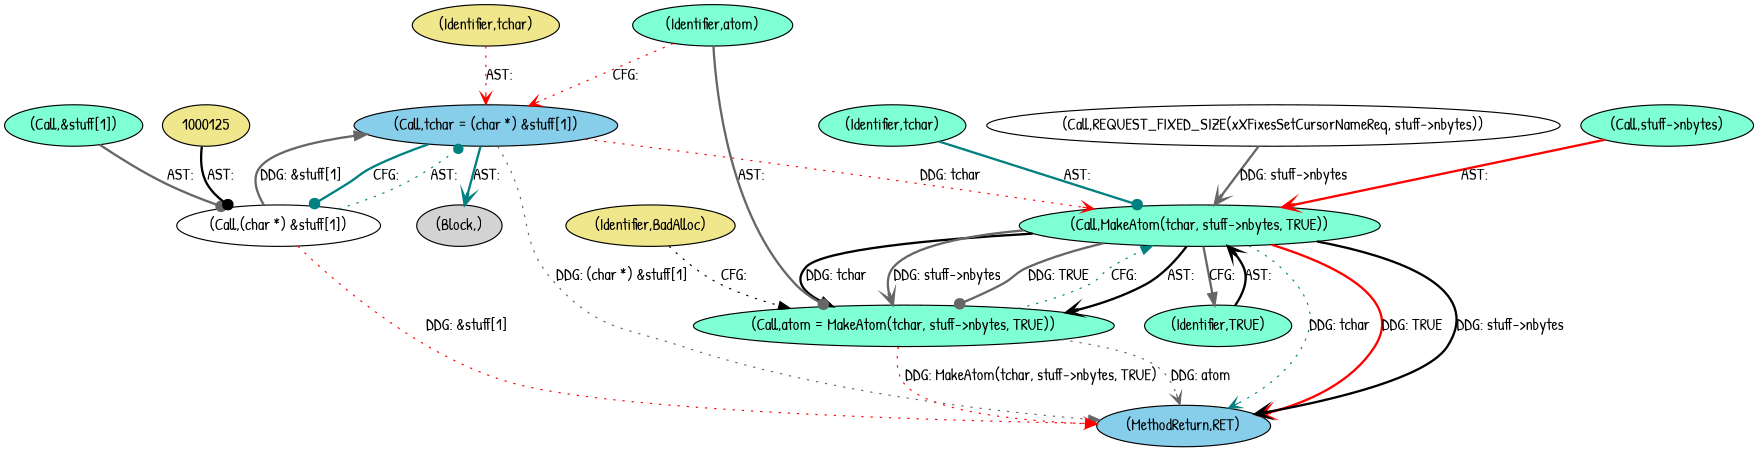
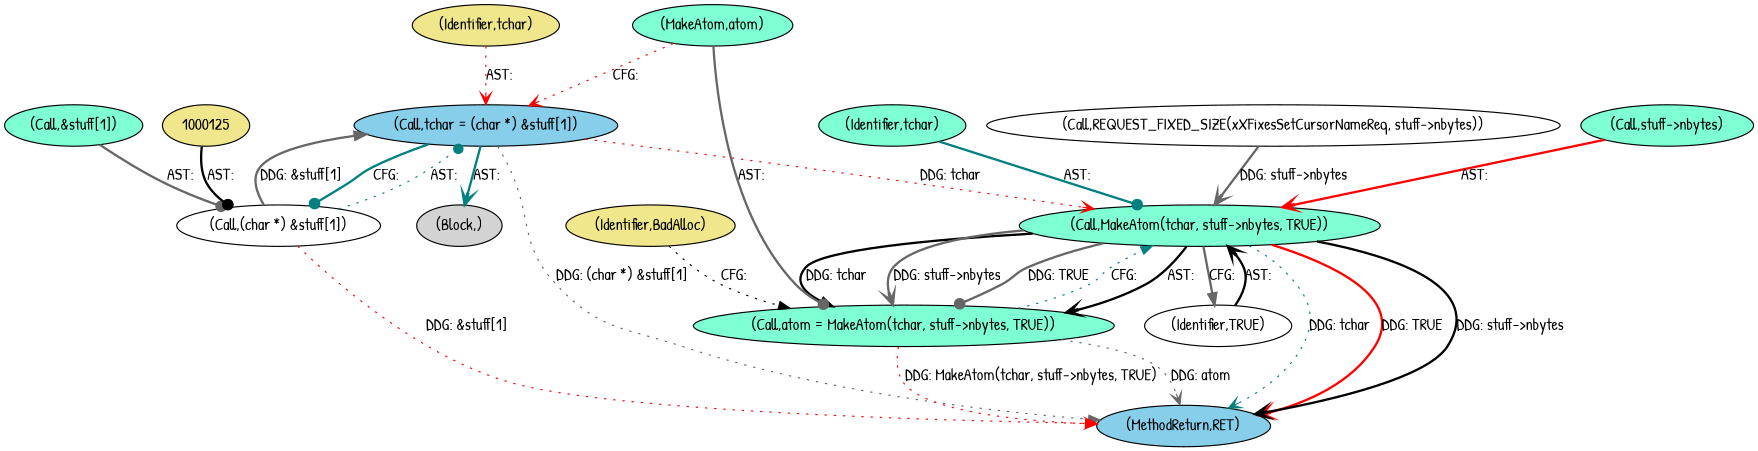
  digraph {
    fontname="Patrick Hand"
    node [fillcolor=aquamarine fontname="Patrick Hand" style=filled]
    edge [arrowhead=vee color=gray40 fontname="Patrick Hand" style=bold]
    n1 [fillcolor=skyblue label="(Call,tchar = (char *) &stuff[1])"]
    n2 [fillcolor=white label="(Call,(char *) &stuff[1])"]
    n3 [label="(Call,MakeAtom(tchar, stuff->nbytes, TRUE))"]
    n4 [fillcolor=lightgrey label="(Block,)"]
    n5 [fillcolor=skyblue label="(MethodReturn,RET)"]
    n6 [label="(Call,atom = MakeAtom(tchar, stuff->nbytes, TRUE))"]
-   n7 [label="(Identifier,TRUE)"]
+   n7 [fillcolor=white label="(Identifier,TRUE)"]
    n8 [label="(Call,&stuff[1])"]
    n9 [label="(Identifier,tchar)"]
    n10 [fillcolor=white label="(Call,REQUEST_FIXED_SIZE(xXFixesSetCursorNameReq, stuff->nbytes))"]
-   n11 [label="(Identifier,atom)"]
+   n11 [label="(MakeAtom,atom)"]
    n12 [fillcolor=khaki label="(Identifier,BadAlloc)"]
    n13 [label="(Call,stuff->nbytes)"]
    n14 [fillcolor=khaki label="(Identifier,tchar)"]
    1000125 [fillcolor=khaki]
    n1 -> n2 [arrowhead=dot color=teal label="CFG: "]
    n1 -> n3 [color=red label="DDG: tchar" style=dotted]
    n1 -> n4 [color=teal label="AST: "]
    n1 -> n5 [arrowhead=normal label="DDG: (char *) &stuff[1]" style=dotted]
    n2 -> n1 [arrowhead=dot color=teal label="AST: " style=dotted]
    n2 -> n1 [arrowhead=normal label="DDG: &stuff[1]"]
    n2 -> n5 [color=red label="DDG: &stuff[1]" style=dotted]
    n3 -> n5 [color=teal label="DDG: tchar" style=dotted]
    n3 -> n5 [color=red label="DDG: TRUE"]
    n3 -> n5 [color=black label="DDG: stuff->nbytes"]
    n3 -> n6 [color=black label="AST: "]
    n3 -> n6 [arrowhead=normal color=black label="DDG: tchar"]
    n3 -> n6 [label="DDG: stuff->nbytes"]
    n3 -> n6 [arrowhead=dot label="DDG: TRUE"]
    n3 -> n7 [arrowhead=normal label="CFG: "]
    n6 -> n3 [arrowhead=normal color=teal label="CFG: " style=dotted]
    n6 -> n5 [arrowhead=normal color=red label="DDG: MakeAtom(tchar, stuff->nbytes, TRUE)" style=dotted]
    n6 -> n5 [label="DDG: atom" style=dotted]
    n7 -> n3 [color=black label="AST: "]
    n8 -> n2 [arrowhead=dot label="AST: "]
    n9 -> n3 [arrowhead=dot color=teal label="AST: "]
    n10 -> n3 [label="DDG: stuff->nbytes"]
    n11 -> n1 [color=red label="CFG: " style=dotted]
    n11 -> n6 [arrowhead=dot label="AST: "]
    n12 -> n6 [arrowhead=normal color=black label="CFG: " style=dotted]
    n13 -> n3 [color=red label="AST: "]
    n14 -> n1 [color=red label="AST: " style=dotted]
    1000125 -> n2 [arrowhead=dot color=black label="AST: "]
  }
